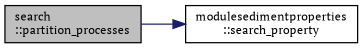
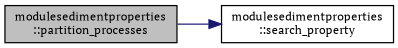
  digraph {
    rankdir=LR
    fontname="PT Serif"
    node [color=black fontname="PT Serif" fontsize=10 shape=record style=filled]
-   n1 [fillcolor=grey75 fontcolor=black height=0.2 label="search\l::partition_processes" width=0.4]
+   n1 [fillcolor=grey75 fontcolor=black height=0.2 label="modulesedimentproperties\l::partition_processes" width=0.4]
    n2 [fillcolor=white height=0.2 label="modulesedimentproperties\l::search_property" width=0.4]
    n1 -> n2 [color=midnightblue fontname="PT Serif" fontsize=10 labelfontname=Helvetica labelfontsize=10 style=solid]
  }
